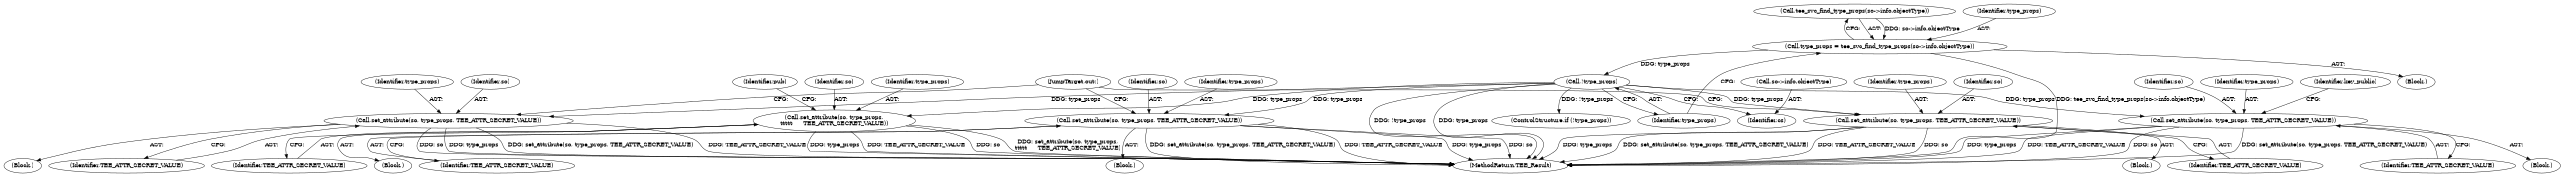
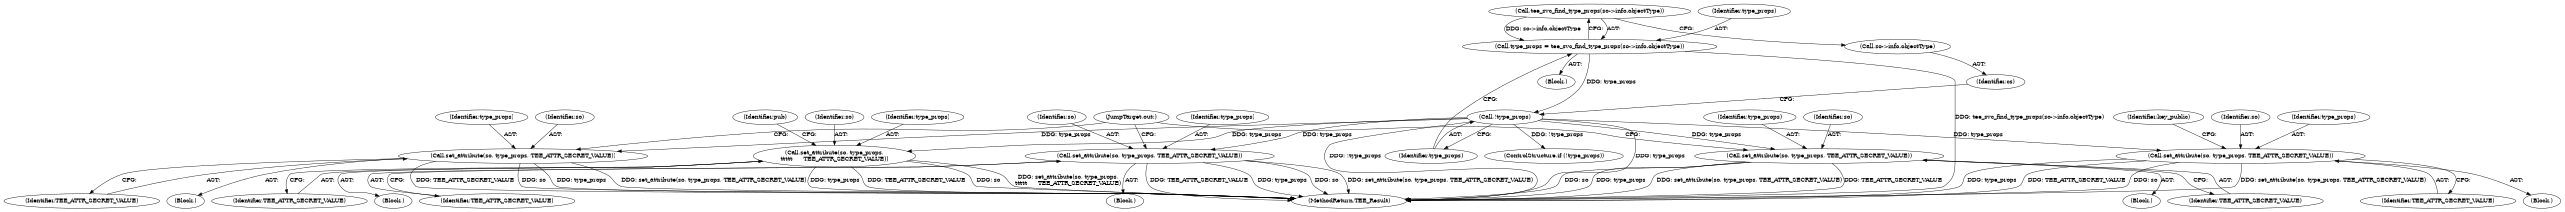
  digraph {
    n1 [label="(Call,tee_svc_find_type_props(so->info.objectType))"]
    n2 [label="(Call,type_props = tee_svc_find_type_props(so->info.objectType))"]
    n3 [label="(Call,so->info.objectType)"]
    n4 [label="(MethodReturn,TEE_Result)"]
    n5 [label="(Call,!type_props)"]
    n6 [label="(Block,)"]
    n7 [label="(Identifier,cs)"]
    n8 [label="(Call,set_attribute(so, type_props,\n\t\t\t\t\t      TEE_ATTR_SECRET_VALUE))"]
    n9 [label="(Call,set_attribute(so, type_props, TEE_ATTR_SECRET_VALUE))"]
    n10 [label="(Call,set_attribute(so, type_props, TEE_ATTR_SECRET_VALUE))"]
    n11 [label="(Call,set_attribute(so, type_props, TEE_ATTR_SECRET_VALUE))"]
    n12 [label="(Call,set_attribute(so, type_props, TEE_ATTR_SECRET_VALUE))"]
    n13 [label="(ControlStructure,if (!type_props))"]
    n14 [label="(Identifier,type_props)"]
    n15 [label="(Identifier,TEE_ATTR_SECRET_VALUE)"]
    n16 [label="(Block,)"]
    n17 [label="(Identifier,TEE_ATTR_SECRET_VALUE)"]
    n18 [label="(Block,)"]
    n19 [label="(Block,)"]
    n20 [label="(Identifier,TEE_ATTR_SECRET_VALUE)"]
    n21 [label="(Block,)"]
    n22 [label="(Identifier,TEE_ATTR_SECRET_VALUE)"]
    n23 [label="(Identifier,TEE_ATTR_SECRET_VALUE)"]
    n24 [label="(Block,)"]
    n25 [label="(Identifier,type_props)"]
    n26 [label="(Identifier,so)"]
    n27 [label="(Identifier,type_props)"]
    n28 [label="(Identifier,so)"]
    n29 [label="(Identifier,pub)"]
    n30 [label="(Identifier,so)"]
    n31 [label="(Identifier,type_props)"]
    n32 [label="(Identifier,type_props)"]
    n33 [label="(Identifier,key_public)"]
    n34 [label="(Identifier,type_props)"]
    n35 [label="(Identifier,type_props)"]
    n36 [label="(Identifier,so)"]
    n37 [label="(JumpTarget,out:)"]
    n38 [label="(Identifier,so)"]
    n1 -> n2 [label="AST: "]
    n1 -> n2 [label="DDG: so->info.objectType"]
+   n1 -> n3 [label="CFG: "]
    n2 -> n1 [label="CFG: "]
    n2 -> n4 [label="DDG: tee_svc_find_type_props(so->info.objectType)"]
    n2 -> n5 [label="DDG: type_props"]
    n2 -> n6 [label="AST: "]
    n3 -> n7 [label="AST: "]
    n5 -> n4 [label="DDG: !type_props"]
    n5 -> n4 [label="DDG: type_props"]
    n5 -> n8 [label="DDG: type_props"]
    n5 -> n9 [label="DDG: type_props"]
    n5 -> n10 [label="DDG: type_props"]
    n5 -> n11 [label="DDG: type_props"]
    n5 -> n12 [label="DDG: type_props"]
    n5 -> n13 [label="DDG: !type_props"]
    n5 -> n14 [label="CFG: "]
-   n5 -> n7 [label="CFG: "]
+   n7 -> n5 [label="CFG: "]
    n8 -> n4 [label="DDG: so"]
    n8 -> n4 [label="DDG: set_attribute(so, type_props,\n\t\t\t\t\t      TEE_ATTR_SECRET_VALUE)"]
    n8 -> n4 [label="DDG: type_props"]
    n8 -> n4 [label="DDG: TEE_ATTR_SECRET_VALUE"]
    n8 -> n15 [label="CFG: "]
    n8 -> n16 [label="AST: "]
    n9 -> n4 [label="DDG: TEE_ATTR_SECRET_VALUE"]
    n9 -> n4 [label="DDG: so"]
    n9 -> n4 [label="DDG: set_attribute(so, type_props, TEE_ATTR_SECRET_VALUE)"]
    n9 -> n4 [label="DDG: type_props"]
    n9 -> n17 [label="CFG: "]
    n9 -> n18 [label="AST: "]
    n10 -> n4 [label="DDG: set_attribute(so, type_props, TEE_ATTR_SECRET_VALUE)"]
    n10 -> n4 [label="DDG: TEE_ATTR_SECRET_VALUE"]
    n10 -> n4 [label="DDG: so"]
    n10 -> n4 [label="DDG: type_props"]
    n10 -> n19 [label="AST: "]
    n10 -> n20 [label="CFG: "]
    n11 -> n4 [label="DDG: set_attribute(so, type_props, TEE_ATTR_SECRET_VALUE)"]
    n11 -> n4 [label="DDG: TEE_ATTR_SECRET_VALUE"]
    n11 -> n4 [label="DDG: type_props"]
    n11 -> n4 [label="DDG: so"]
    n11 -> n21 [label="AST: "]
    n11 -> n22 [label="CFG: "]
    n12 -> n4 [label="DDG: type_props"]
    n12 -> n4 [label="DDG: set_attribute(so, type_props, TEE_ATTR_SECRET_VALUE)"]
    n12 -> n4 [label="DDG: TEE_ATTR_SECRET_VALUE"]
    n12 -> n4 [label="DDG: so"]
    n12 -> n23 [label="CFG: "]
    n12 -> n24 [label="AST: "]
    n14 -> n2 [label="CFG: "]
    n14 -> n5 [label="AST: "]
    n15 -> n8 [label="AST: "]
    n17 -> n9 [label="AST: "]
    n20 -> n10 [label="AST: "]
    n22 -> n11 [label="AST: "]
    n23 -> n12 [label="AST: "]
    n25 -> n8 [label="AST: "]
    n26 -> n11 [label="AST: "]
    n27 -> n12 [label="AST: "]
    n28 -> n10 [label="AST: "]
    n29 -> n8 [label="CFG: "]
    n30 -> n12 [label="AST: "]
    n31 -> n11 [label="AST: "]
    n32 -> n9 [label="AST: "]
    n33 -> n9 [label="CFG: "]
    n34 -> n2 [label="AST: "]
    n35 -> n10 [label="AST: "]
    n36 -> n9 [label="AST: "]
    n37 -> n10 [label="CFG: "]
    n37 -> n11 [label="CFG: "]
    n37 -> n12 [label="CFG: "]
    n38 -> n8 [label="AST: "]
  }
